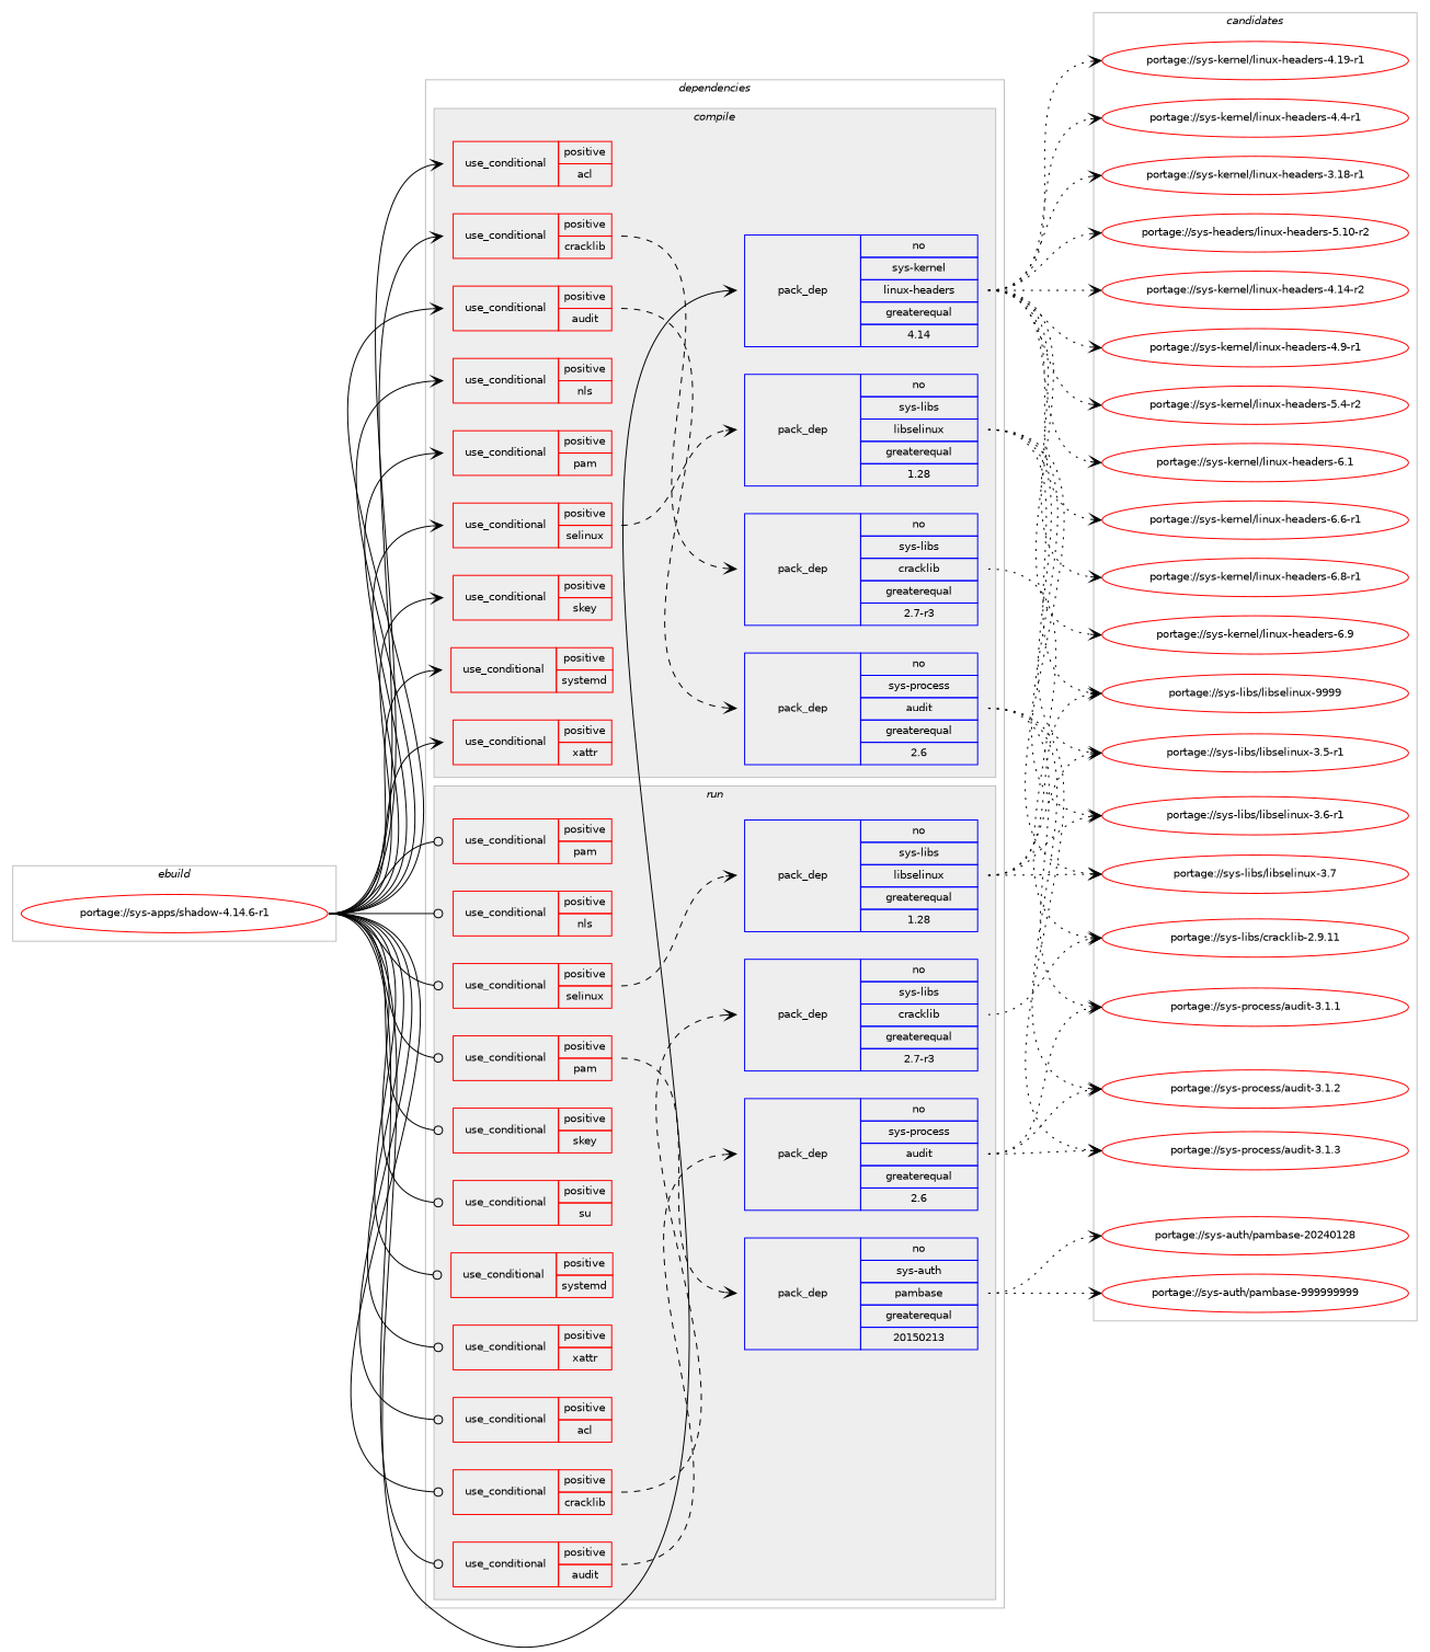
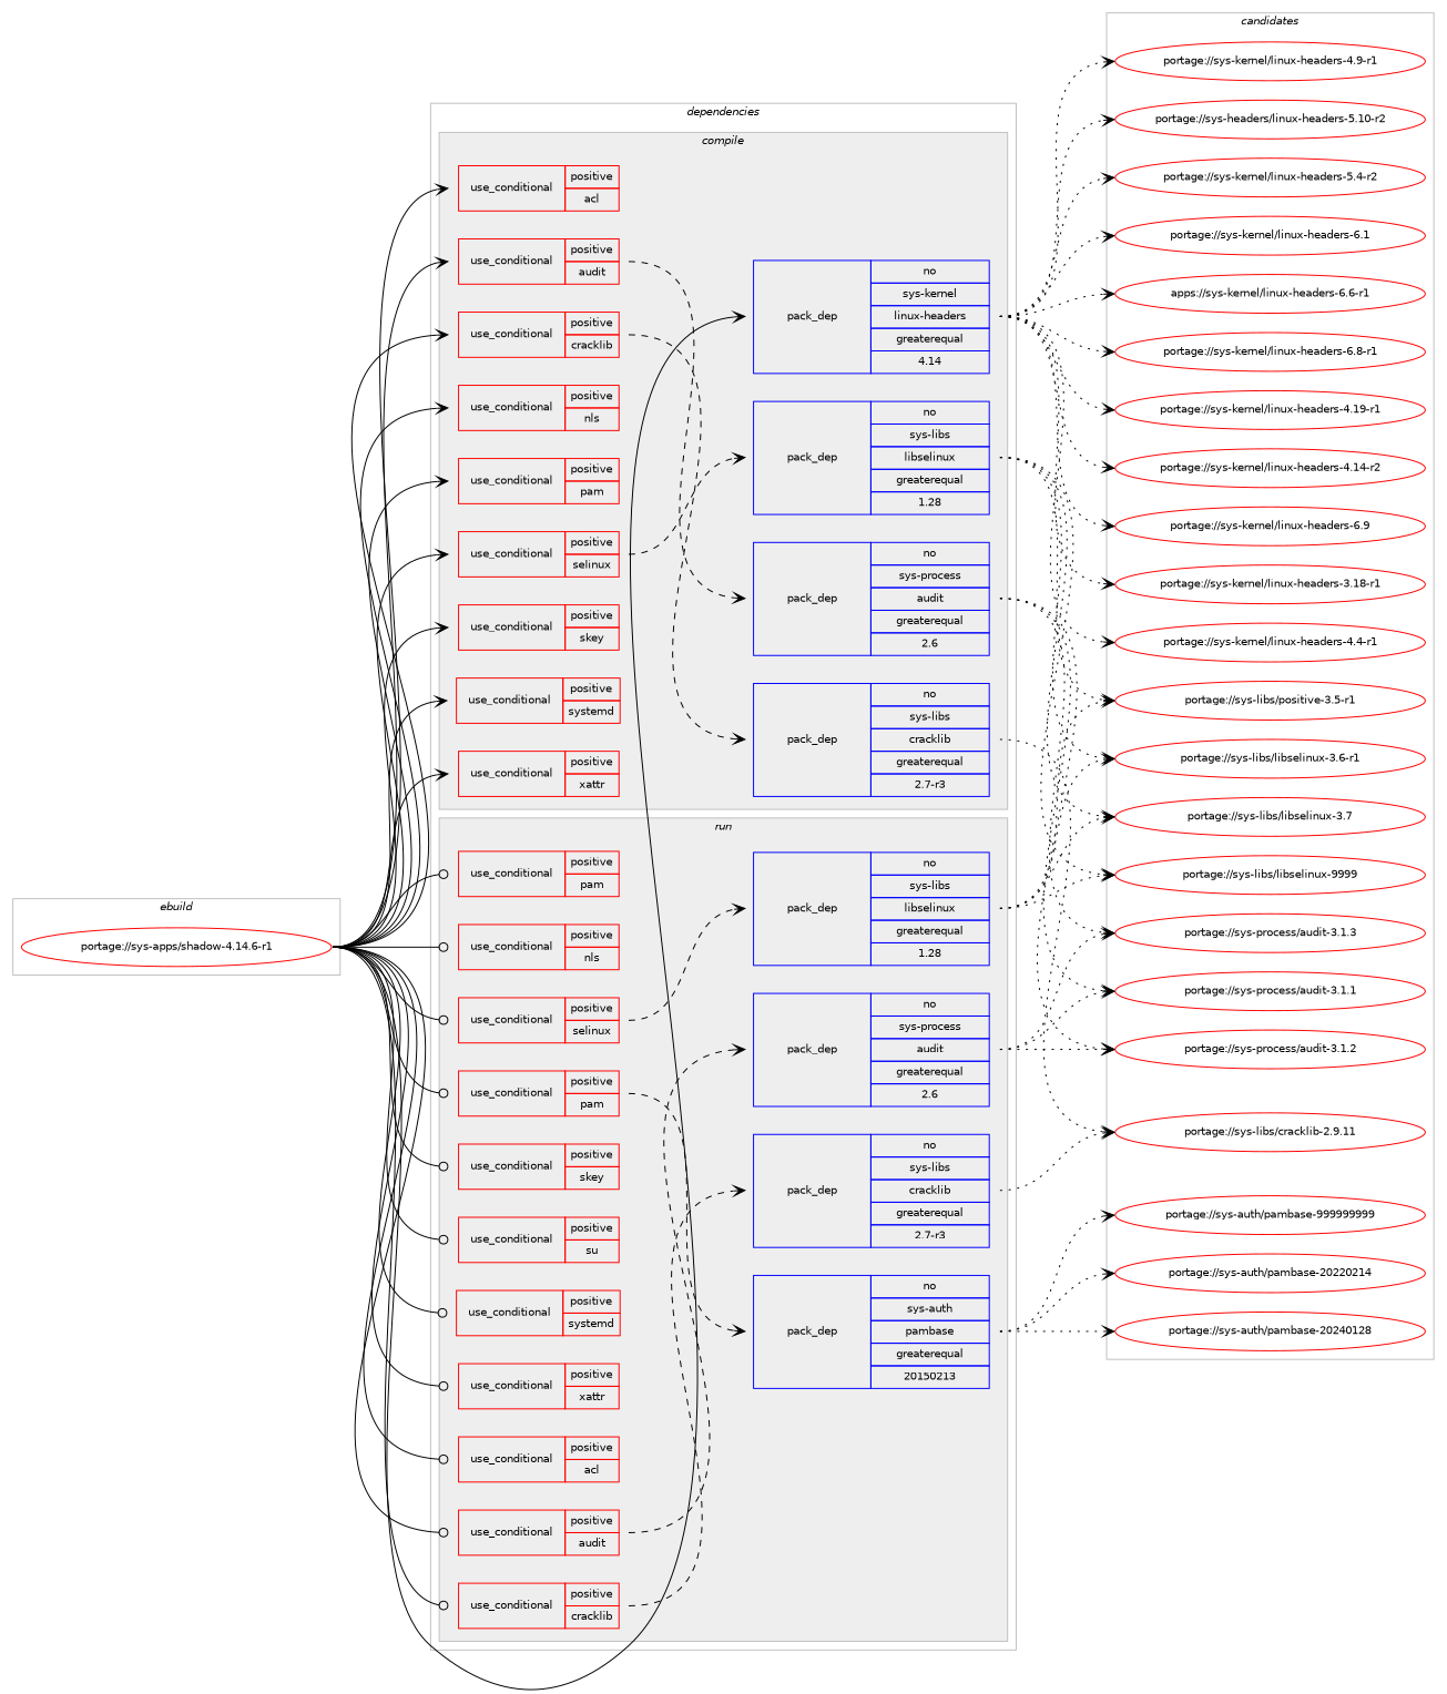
  digraph {
    compound=true
    concentrate=true
    fontname=Helvetica
    fontsize=10
    newrank=true
    rankdir=LR
    ranksep=1.5
    node [color=red fontname=Helvetica fontsize=10 shape=none]
    edge [arrowhead=vee headport=w style=dotted tailport=e weight=100]
    n1 [label="portage://sys-apps/shadow-4.14.6-r1" width=4 shape=""]
    n2 [label=<<TABLE BORDER="0" CELLBORDER="1" CELLSPACING="0" CELLPADDING="4"><TR><TD ROWSPAN="3" CELLPADDING="10">use_conditional</TD></TR><TR><TD>positive</TD></TR><TR><TD>acl</TD></TR></TABLE>>]
    n3 [color=blue label=<<TABLE BORDER="0" CELLBORDER="1" CELLSPACING="0" CELLPADDING="4" WIDTH="220"><TR><TD ROWSPAN="6" CELLPADDING="30">pack_dep</TD></TR><TR><TD WIDTH="110">no</TD></TR><TR><TD>sys-process</TD></TR><TR><TD>audit</TD></TR><TR><TD>greaterequal</TD></TR><TR><TD>2.6</TD></TR></TABLE>>]
    n4 [label=<<TABLE BORDER="0" CELLBORDER="1" CELLSPACING="0" CELLPADDING="4"><TR><TD ROWSPAN="3" CELLPADDING="10">use_conditional</TD></TR><TR><TD>positive</TD></TR><TR><TD>audit</TD></TR></TABLE>>]
    n5 [color=blue label=<<TABLE BORDER="0" CELLBORDER="1" CELLSPACING="0" CELLPADDING="4" WIDTH="220"><TR><TD ROWSPAN="6" CELLPADDING="30">pack_dep</TD></TR><TR><TD WIDTH="110">no</TD></TR><TR><TD>sys-libs</TD></TR><TR><TD>cracklib</TD></TR><TR><TD>greaterequal</TD></TR><TR><TD>2.7-r3</TD></TR></TABLE>>]
    n6 [label=<<TABLE BORDER="0" CELLBORDER="1" CELLSPACING="0" CELLPADDING="4"><TR><TD ROWSPAN="3" CELLPADDING="10">use_conditional</TD></TR><TR><TD>positive</TD></TR><TR><TD>cracklib</TD></TR></TABLE>>]
    n7 [label=<<TABLE BORDER="0" CELLBORDER="1" CELLSPACING="0" CELLPADDING="4"><TR><TD ROWSPAN="3" CELLPADDING="10">use_conditional</TD></TR><TR><TD>positive</TD></TR><TR><TD>nls</TD></TR></TABLE>>]
    n8 [label=<<TABLE BORDER="0" CELLBORDER="1" CELLSPACING="0" CELLPADDING="4"><TR><TD ROWSPAN="3" CELLPADDING="10">use_conditional</TD></TR><TR><TD>positive</TD></TR><TR><TD>pam</TD></TR></TABLE>>]
    n9 [color=blue label=<<TABLE BORDER="0" CELLBORDER="1" CELLSPACING="0" CELLPADDING="4" WIDTH="220"><TR><TD ROWSPAN="6" CELLPADDING="30">pack_dep</TD></TR><TR><TD WIDTH="110">no</TD></TR><TR><TD>sys-libs</TD></TR><TR><TD>libselinux</TD></TR><TR><TD>greaterequal</TD></TR><TR><TD>1.28</TD></TR></TABLE>>]
    n10 [label=<<TABLE BORDER="0" CELLBORDER="1" CELLSPACING="0" CELLPADDING="4"><TR><TD ROWSPAN="3" CELLPADDING="10">use_conditional</TD></TR><TR><TD>positive</TD></TR><TR><TD>selinux</TD></TR></TABLE>>]
    n11 [label=<<TABLE BORDER="0" CELLBORDER="1" CELLSPACING="0" CELLPADDING="4"><TR><TD ROWSPAN="3" CELLPADDING="10">use_conditional</TD></TR><TR><TD>positive</TD></TR><TR><TD>skey</TD></TR></TABLE>>]
    n12 [label=<<TABLE BORDER="0" CELLBORDER="1" CELLSPACING="0" CELLPADDING="4"><TR><TD ROWSPAN="3" CELLPADDING="10">use_conditional</TD></TR><TR><TD>positive</TD></TR><TR><TD>systemd</TD></TR></TABLE>>]
    n13 [label=<<TABLE BORDER="0" CELLBORDER="1" CELLSPACING="0" CELLPADDING="4"><TR><TD ROWSPAN="3" CELLPADDING="10">use_conditional</TD></TR><TR><TD>positive</TD></TR><TR><TD>xattr</TD></TR></TABLE>>]
    n14 [color=blue label=<<TABLE BORDER="0" CELLBORDER="1" CELLSPACING="0" CELLPADDING="4" WIDTH="220"><TR><TD ROWSPAN="6" CELLPADDING="30">pack_dep</TD></TR><TR><TD WIDTH="110">no</TD></TR><TR><TD>sys-kernel</TD></TR><TR><TD>linux-headers</TD></TR><TR><TD>greaterequal</TD></TR><TR><TD>4.14</TD></TR></TABLE>>]
    n15 [label=<<TABLE BORDER="0" CELLBORDER="1" CELLSPACING="0" CELLPADDING="4"><TR><TD ROWSPAN="3" CELLPADDING="10">use_conditional</TD></TR><TR><TD>positive</TD></TR><TR><TD>acl</TD></TR></TABLE>>]
    n16 [color=blue label=<<TABLE BORDER="0" CELLBORDER="1" CELLSPACING="0" CELLPADDING="4" WIDTH="220"><TR><TD ROWSPAN="6" CELLPADDING="30">pack_dep</TD></TR><TR><TD WIDTH="110">no</TD></TR><TR><TD>sys-process</TD></TR><TR><TD>audit</TD></TR><TR><TD>greaterequal</TD></TR><TR><TD>2.6</TD></TR></TABLE>>]
    n17 [label=<<TABLE BORDER="0" CELLBORDER="1" CELLSPACING="0" CELLPADDING="4"><TR><TD ROWSPAN="3" CELLPADDING="10">use_conditional</TD></TR><TR><TD>positive</TD></TR><TR><TD>audit</TD></TR></TABLE>>]
    n18 [color=blue label=<<TABLE BORDER="0" CELLBORDER="1" CELLSPACING="0" CELLPADDING="4" WIDTH="220"><TR><TD ROWSPAN="6" CELLPADDING="30">pack_dep</TD></TR><TR><TD WIDTH="110">no</TD></TR><TR><TD>sys-libs</TD></TR><TR><TD>cracklib</TD></TR><TR><TD>greaterequal</TD></TR><TR><TD>2.7-r3</TD></TR></TABLE>>]
    n19 [label=<<TABLE BORDER="0" CELLBORDER="1" CELLSPACING="0" CELLPADDING="4"><TR><TD ROWSPAN="3" CELLPADDING="10">use_conditional</TD></TR><TR><TD>positive</TD></TR><TR><TD>cracklib</TD></TR></TABLE>>]
    n20 [label=<<TABLE BORDER="0" CELLBORDER="1" CELLSPACING="0" CELLPADDING="4"><TR><TD ROWSPAN="3" CELLPADDING="10">use_conditional</TD></TR><TR><TD>positive</TD></TR><TR><TD>pam</TD></TR></TABLE>>]
    n21 [label=<<TABLE BORDER="0" CELLBORDER="1" CELLSPACING="0" CELLPADDING="4"><TR><TD ROWSPAN="3" CELLPADDING="10">use_conditional</TD></TR><TR><TD>positive</TD></TR><TR><TD>nls</TD></TR></TABLE>>]
    n22 [color=blue label=<<TABLE BORDER="0" CELLBORDER="1" CELLSPACING="0" CELLPADDING="4" WIDTH="220"><TR><TD ROWSPAN="6" CELLPADDING="30">pack_dep</TD></TR><TR><TD WIDTH="110">no</TD></TR><TR><TD>sys-auth</TD></TR><TR><TD>pambase</TD></TR><TR><TD>greaterequal</TD></TR><TR><TD>20150213</TD></TR></TABLE>>]
    n23 [label=<<TABLE BORDER="0" CELLBORDER="1" CELLSPACING="0" CELLPADDING="4"><TR><TD ROWSPAN="3" CELLPADDING="10">use_conditional</TD></TR><TR><TD>positive</TD></TR><TR><TD>pam</TD></TR></TABLE>>]
    n24 [color=blue label=<<TABLE BORDER="0" CELLBORDER="1" CELLSPACING="0" CELLPADDING="4" WIDTH="220"><TR><TD ROWSPAN="6" CELLPADDING="30">pack_dep</TD></TR><TR><TD WIDTH="110">no</TD></TR><TR><TD>sys-libs</TD></TR><TR><TD>libselinux</TD></TR><TR><TD>greaterequal</TD></TR><TR><TD>1.28</TD></TR></TABLE>>]
    n25 [label=<<TABLE BORDER="0" CELLBORDER="1" CELLSPACING="0" CELLPADDING="4"><TR><TD ROWSPAN="3" CELLPADDING="10">use_conditional</TD></TR><TR><TD>positive</TD></TR><TR><TD>selinux</TD></TR></TABLE>>]
    n26 [label=<<TABLE BORDER="0" CELLBORDER="1" CELLSPACING="0" CELLPADDING="4"><TR><TD ROWSPAN="3" CELLPADDING="10">use_conditional</TD></TR><TR><TD>positive</TD></TR><TR><TD>skey</TD></TR></TABLE>>]
    n27 [label=<<TABLE BORDER="0" CELLBORDER="1" CELLSPACING="0" CELLPADDING="4"><TR><TD ROWSPAN="3" CELLPADDING="10">use_conditional</TD></TR><TR><TD>positive</TD></TR><TR><TD>su</TD></TR></TABLE>>]
    n28 [label=<<TABLE BORDER="0" CELLBORDER="1" CELLSPACING="0" CELLPADDING="4"><TR><TD ROWSPAN="3" CELLPADDING="10">use_conditional</TD></TR><TR><TD>positive</TD></TR><TR><TD>systemd</TD></TR></TABLE>>]
    n29 [label=<<TABLE BORDER="0" CELLBORDER="1" CELLSPACING="0" CELLPADDING="4"><TR><TD ROWSPAN="3" CELLPADDING="10">use_conditional</TD></TR><TR><TD>positive</TD></TR><TR><TD>xattr</TD></TR></TABLE>>]
-   n30 [label="portage://sys-libs/libselinux-3.5-r1" width=4 shape=""]
+   n30 [label="portage://sys-libs/positive-3.5-r1" width=4 shape=""]
    n31 [label="portage://sys-libs/libselinux-3.6-r1" width=4 shape=""]
    n32 [label="portage://sys-libs/libselinux-3.7" width=4 shape=""]
    n33 [label="portage://sys-libs/libselinux-9999" width=4 shape=""]
    n34 [label="portage://sys-process/audit-3.1.1" width=4 shape=""]
    n35 [label="portage://sys-process/audit-3.1.2" width=4 shape=""]
    n36 [label="portage://sys-process/audit-3.1.3" width=4 shape=""]
    n37 [label="portage://sys-libs/cracklib-2.9.11" width=4 shape=""]
    n38 [label="portage://sys-kernel/linux-headers-3.18-r1" width=4 shape=""]
    n39 [label="portage://sys-kernel/linux-headers-4.14-r2" width=4 shape=""]
    n40 [label="portage://sys-kernel/linux-headers-4.19-r1" width=4 shape=""]
    n41 [label="portage://sys-kernel/linux-headers-4.4-r1" width=4 shape=""]
    n42 [label="portage://sys-kernel/linux-headers-4.9-r1" width=4 shape=""]
    n43 [label="portage://sys-headers/linux-headers-5.10-r2" width=4 shape=""]
    n44 [label="portage://sys-kernel/linux-headers-5.4-r2" width=4 shape=""]
    n45 [label="portage://sys-kernel/linux-headers-6.1" width=4 shape=""]
-   n46 [label="portage://sys-kernel/linux-headers-6.6-r1" width=4 shape=""]
+   n46 [label="apps://sys-kernel/linux-headers-6.6-r1" width=4 shape=""]
    n47 [label="portage://sys-kernel/linux-headers-6.8-r1" width=4 shape=""]
    n48 [label="portage://sys-kernel/linux-headers-6.9" width=4 shape=""]
+   n49 [label="portage://sys-auth/pambase-20220214" width=4 shape=""]
    n50 [label="portage://sys-auth/pambase-20240128" width=4 shape=""]
    n51 [label="portage://sys-auth/pambase-999999999" width=4 shape=""]
    subgraph cluster_1 {
      color=gray
      label=<<i>ebuild</i>>
      rank=same
      n1
    }
    subgraph cluster_2 {
      color=gray
      label=<<i>dependencies</i>>
      subgraph cluster_3 {
        color=gray
        fillcolor="#eeeeee"
        label=<<i>compile</i>>
        style=filled
        subgraph sub_4 {
          color=gray
          fillcolor="#eeeeee"
          label=<<i>compile</i>>
          style=filled
          n2
        }
        subgraph sub_5 {
          color=gray
          fillcolor="#eeeeee"
          label=<<i>compile</i>>
          style=filled
          n4
          subgraph sub_6 {
            color=gray
            fillcolor="#eeeeee"
            label=<<i>compile</i>>
            style=filled
            n3
          }
        }
        subgraph sub_7 {
          color=gray
          fillcolor="#eeeeee"
          label=<<i>compile</i>>
          style=filled
          n6
          subgraph sub_8 {
            color=gray
            fillcolor="#eeeeee"
            label=<<i>compile</i>>
            style=filled
            n5
          }
        }
        subgraph sub_9 {
          color=gray
          fillcolor="#eeeeee"
          label=<<i>compile</i>>
          style=filled
          n7
        }
        subgraph sub_10 {
          color=gray
          fillcolor="#eeeeee"
          label=<<i>compile</i>>
          style=filled
          n8
        }
        subgraph sub_11 {
          color=gray
          fillcolor="#eeeeee"
          label=<<i>compile</i>>
          style=filled
          n10
          subgraph sub_12 {
            color=gray
            fillcolor="#eeeeee"
            label=<<i>compile</i>>
            style=filled
            n9
          }
        }
        subgraph sub_13 {
          color=gray
          fillcolor="#eeeeee"
          label=<<i>compile</i>>
          style=filled
          n11
        }
        subgraph sub_14 {
          color=gray
          fillcolor="#eeeeee"
          label=<<i>compile</i>>
          style=filled
          n12
        }
        subgraph sub_15 {
          color=gray
          fillcolor="#eeeeee"
          label=<<i>compile</i>>
          style=filled
          n13
        }
        subgraph sub_16 {
          color=gray
          fillcolor="#eeeeee"
          label=<<i>compile</i>>
          style=filled
          n14
        }
      }
      subgraph cluster_17 {
        color=gray
        fillcolor="#eeeeee"
        label=<<i>compile and run</i>>
        style=filled
      }
      subgraph cluster_18 {
        color=gray
        fillcolor="#eeeeee"
        label=<<i>run</i>>
        style=filled
        subgraph sub_19 {
          color=gray
          fillcolor="#eeeeee"
          label=<<i>run</i>>
          style=filled
          n15
        }
        subgraph sub_20 {
          color=gray
          fillcolor="#eeeeee"
          label=<<i>run</i>>
          style=filled
          n17
          subgraph sub_21 {
            color=gray
            fillcolor="#eeeeee"
            label=<<i>run</i>>
            style=filled
            n16
          }
        }
        subgraph sub_22 {
          color=gray
          fillcolor="#eeeeee"
          label=<<i>run</i>>
          style=filled
          n19
          subgraph sub_23 {
            color=gray
            fillcolor="#eeeeee"
            label=<<i>run</i>>
            style=filled
            n18
          }
        }
        subgraph sub_24 {
          color=gray
          fillcolor="#eeeeee"
          label=<<i>run</i>>
          style=filled
          n20
        }
        subgraph sub_25 {
          color=gray
          fillcolor="#eeeeee"
          label=<<i>run</i>>
          style=filled
          n21
        }
        subgraph sub_26 {
          color=gray
          fillcolor="#eeeeee"
          label=<<i>run</i>>
          style=filled
          n23
          subgraph sub_27 {
            color=gray
            fillcolor="#eeeeee"
            label=<<i>run</i>>
            style=filled
            n22
          }
        }
        subgraph sub_28 {
          color=gray
          fillcolor="#eeeeee"
          label=<<i>run</i>>
          style=filled
          n25
          subgraph sub_29 {
            color=gray
            fillcolor="#eeeeee"
            label=<<i>run</i>>
            style=filled
            n24
          }
        }
        subgraph sub_30 {
          color=gray
          fillcolor="#eeeeee"
          label=<<i>run</i>>
          style=filled
          n26
        }
        subgraph sub_31 {
          color=gray
          fillcolor="#eeeeee"
          label=<<i>run</i>>
          style=filled
          n27
        }
        subgraph sub_32 {
          color=gray
          fillcolor="#eeeeee"
          label=<<i>run</i>>
          style=filled
          n28
        }
        subgraph sub_33 {
          color=gray
          fillcolor="#eeeeee"
          label=<<i>run</i>>
          style=filled
          n29
        }
      }
    }
    subgraph cluster_34 {
      color=gray
      label=<<i>candidates</i>>
      rank=same
      subgraph sub_35 {
        color=black
        label=<<i>candidates</i>>
        nodesep=1
        rank=same
        n30
        n31
        n32
        n33
      }
      subgraph sub_36 {
        color=black
        label=<<i>candidates</i>>
        nodesep=1
        rank=same
        n34
        n35
        n36
      }
      subgraph sub_37 {
        color=black
        label=<<i>candidates</i>>
        nodesep=1
        rank=same
        n37
      }
      subgraph sub_38 {
        color=black
        label=<<i>candidates</i>>
        nodesep=1
        rank=same
        n38
        n39
        n40
        n41
        n42
        n43
        n44
        n45
        n46
        n47
        n48
      }
      subgraph sub_39 {
        color=black
        label=<<i>candidates</i>>
        nodesep=1
        rank=same
        n34
        n35
        n36
      }
      subgraph sub_40 {
        color=black
        label=<<i>candidates</i>>
        nodesep=1
        rank=same
        n37
      }
      subgraph sub_41 {
        color=black
        label=<<i>candidates</i>>
        nodesep=1
        rank=same
+       n49
        n50
        n51
      }
      subgraph sub_42 {
        color=black
        label=<<i>candidates</i>>
        nodesep=1
        rank=same
        n30
        n31
        n32
        n33
      }
    }
    n1 -> n2 [style=solid weight=20]
    n1 -> n4 [style=solid weight=20]
    n1 -> n6 [style=solid weight=20]
    n1 -> n7 [style=solid weight=20]
    n1 -> n8 [style=solid weight=20]
    n1 -> n10 [style=solid weight=20]
    n1 -> n11 [style=solid weight=20]
    n1 -> n12 [style=solid weight=20]
    n1 -> n13 [style=solid weight=20]
    n1 -> n14 [style=solid weight=20]
    n1 -> n15 [arrowhead=odot style=solid weight=20]
    n1 -> n17 [arrowhead=odot style=solid weight=20]
    n1 -> n19 [arrowhead=odot style=solid weight=20]
    n1 -> n20 [arrowhead=odot style=solid weight=20]
    n1 -> n21 [arrowhead=odot style=solid weight=20]
    n1 -> n23 [arrowhead=odot style=solid weight=20]
    n1 -> n25 [arrowhead=odot style=solid weight=20]
    n1 -> n26 [arrowhead=odot style=solid weight=20]
    n1 -> n27 [arrowhead=odot style=solid weight=20]
    n1 -> n28 [arrowhead=odot style=solid weight=20]
    n1 -> n29 [arrowhead=odot style=solid weight=20]
    n3 -> n34
    n3 -> n35
    n3 -> n36
    n4 -> n3 [style=dashed weight=20]
    n5 -> n37
    n6 -> n5 [style=dashed weight=20]
    n9 -> n30
    n9 -> n31
    n9 -> n32
    n9 -> n33
    n10 -> n9 [style=dashed weight=20]
    n14 -> n38
    n14 -> n39
    n14 -> n40
    n14 -> n41
    n14 -> n42
    n14 -> n43
    n14 -> n44
    n14 -> n45
    n14 -> n46
    n14 -> n47
    n14 -> n48
    n16 -> n34
    n16 -> n35
    n16 -> n36
    n17 -> n16 [style=dashed weight=20]
    n18 -> n37
    n19 -> n18 [style=dashed weight=20]
+   n22 -> n49
    n22 -> n50
    n22 -> n51
    n23 -> n22 [style=dashed weight=20]
    n24 -> n30
    n24 -> n31
    n24 -> n32
    n24 -> n33
    n25 -> n24 [style=dashed weight=20]
  }
